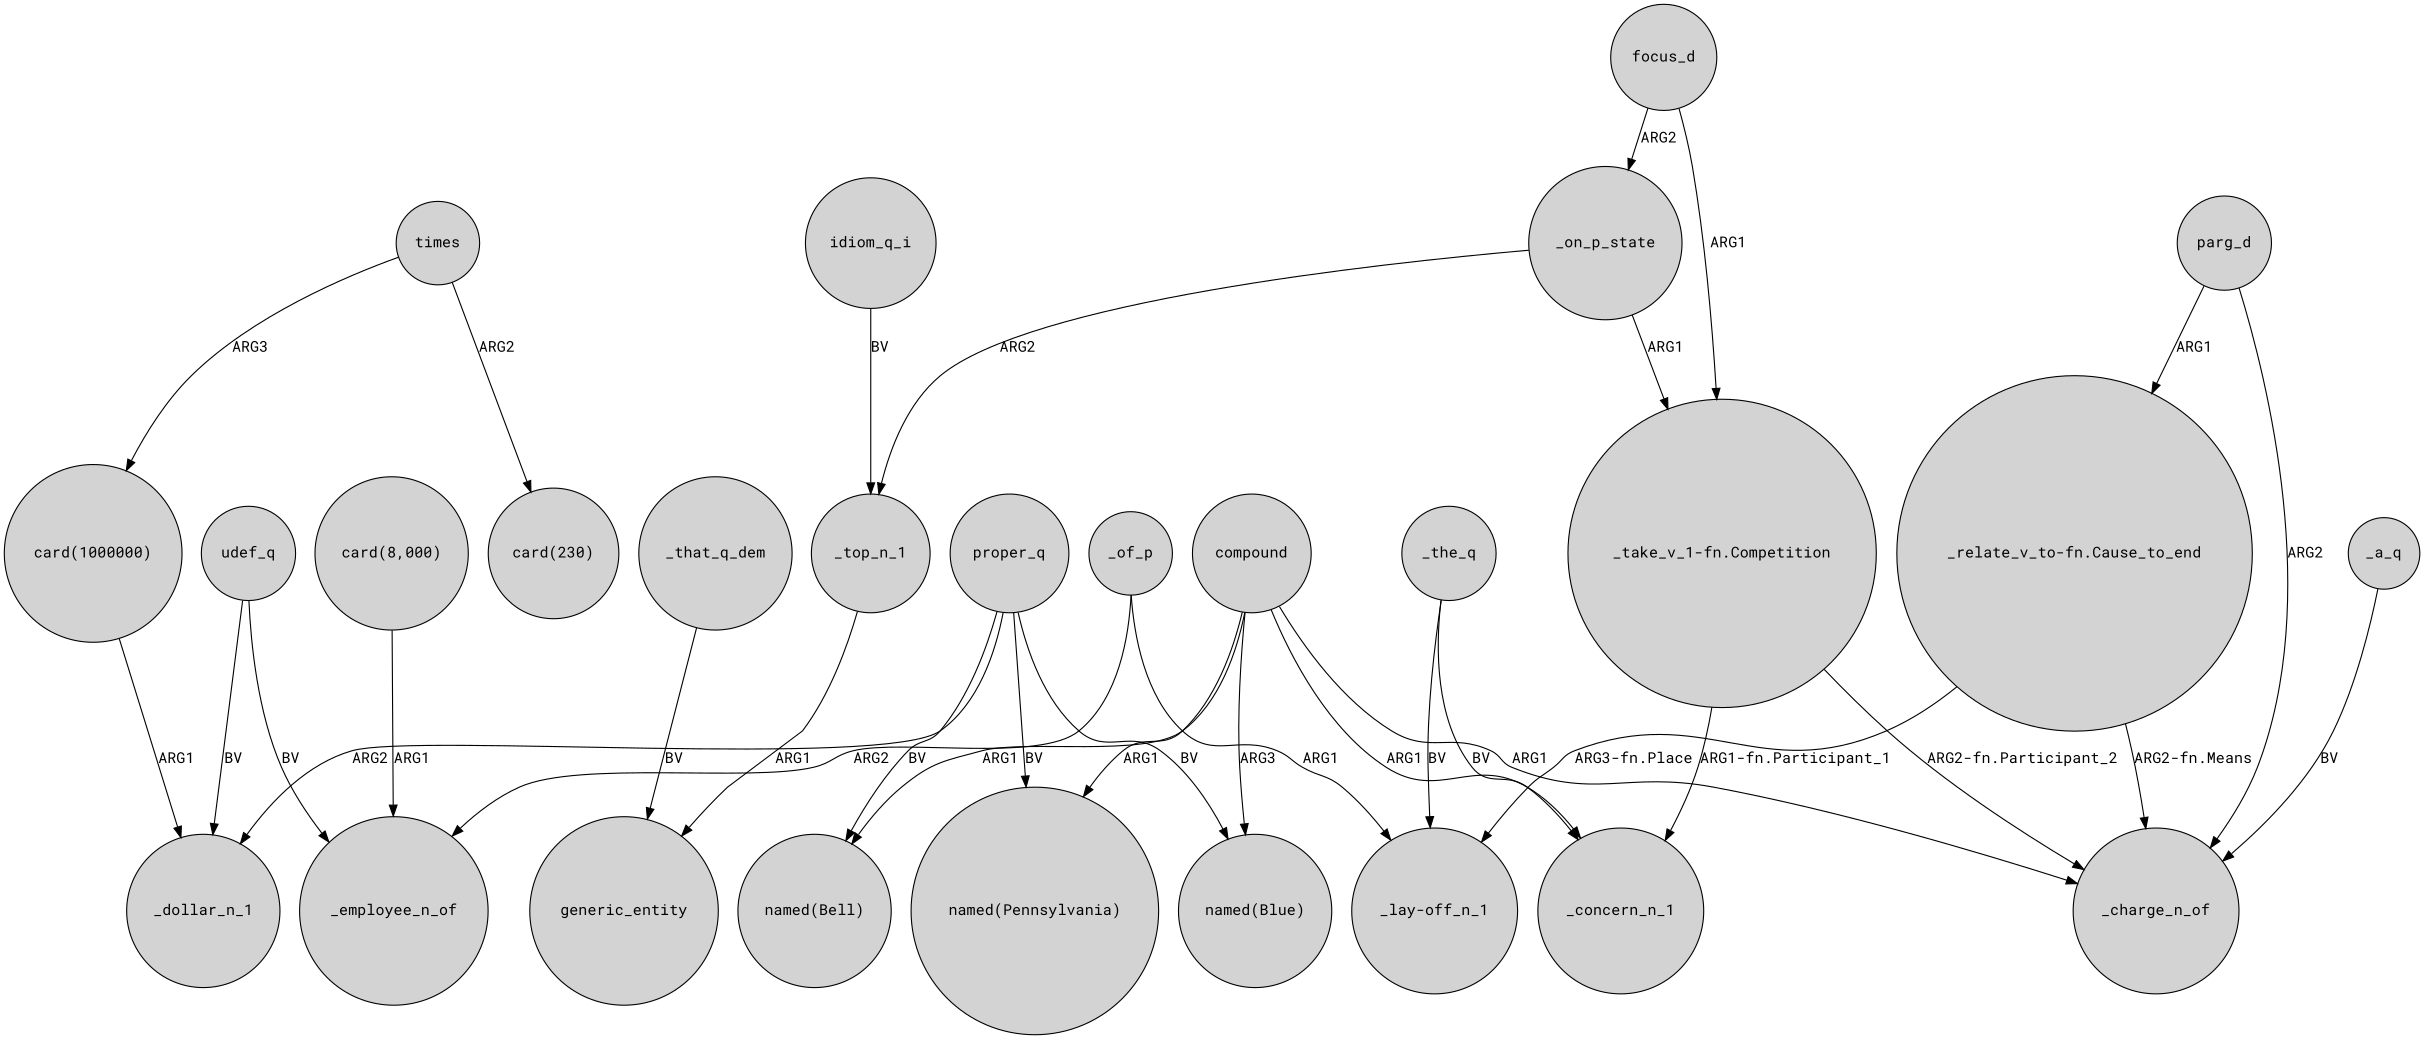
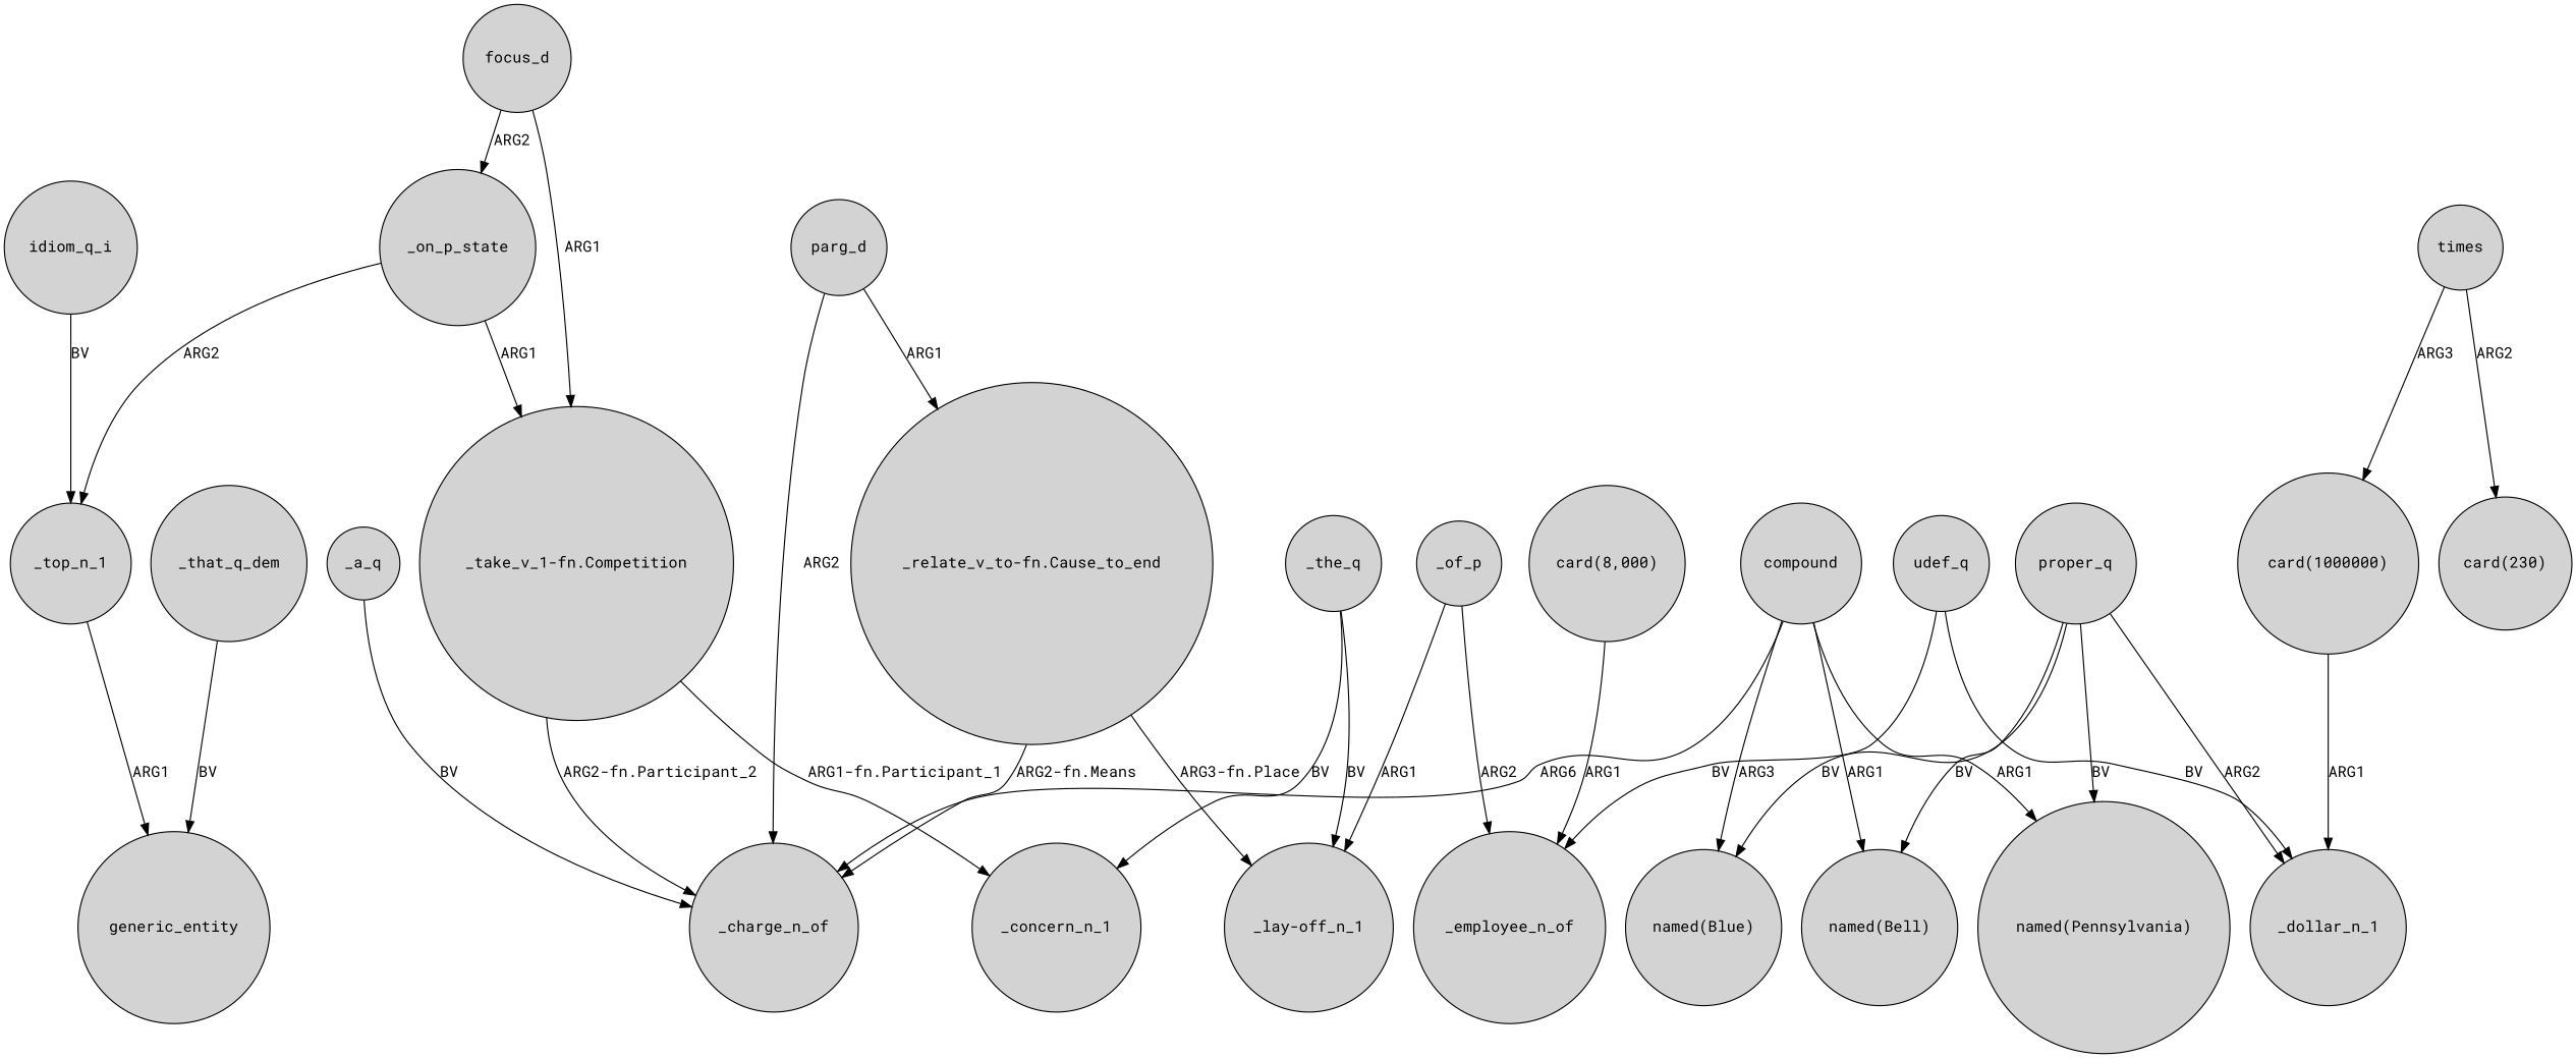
  digraph {
    fontname="Roboto Mono"
    node [fontname="Roboto Mono" shape=circle style=filled]
    edge [fontname="Roboto Mono"]
    _on_p_state
    _top_n_1
    "_take_v_1-fn.Competition"
    generic_entity
    _charge_n_of
    _concern_n_1
    "_relate_v_to-fn.Cause_to_end"
    "_lay-off_n_1"
    compound
    "named(Bell)"
    "named(Blue)"
    "named(Pennsylvania)"
    proper_q
    _dollar_n_1
    times
    "card(1000000)"
    "card(230)"
    _a_q
    _of_p
    _employee_n_of
    focus_d
    _the_q
    parg_d
    udef_q
    "card(8,000)"
    idiom_q_i
    _that_q_dem
    _on_p_state -> _top_n_1 [label=ARG2]
    _on_p_state -> "_take_v_1-fn.Competition" [label=ARG1]
    _top_n_1 -> generic_entity [label=ARG1]
    "_take_v_1-fn.Competition" -> _charge_n_of [label="ARG2-fn.Participant_2"]
    "_take_v_1-fn.Competition" -> _concern_n_1 [label="ARG1-fn.Participant_1"]
    "_relate_v_to-fn.Cause_to_end" -> _charge_n_of [label="ARG2-fn.Means"]
    "_relate_v_to-fn.Cause_to_end" -> "_lay-off_n_1" [label="ARG3-fn.Place"]
-   compound -> _charge_n_of [label=ARG1]
-   compound -> _concern_n_1 [label=ARG1]
+   compound -> _charge_n_of [label=ARG6]
    compound -> "named(Bell)" [label=ARG1]
    compound -> "named(Blue)" [label=ARG3]
    compound -> "named(Pennsylvania)" [label=ARG1]
    proper_q -> "named(Bell)" [label=BV]
    proper_q -> "named(Blue)" [label=BV]
    proper_q -> "named(Pennsylvania)" [label=BV]
    proper_q -> _dollar_n_1 [label=ARG2]
    times -> "card(1000000)" [label=ARG3]
    times -> "card(230)" [label=ARG2]
    "card(1000000)" -> _dollar_n_1 [label=ARG1]
    _a_q -> _charge_n_of [label=BV]
    _of_p -> "_lay-off_n_1" [label=ARG1]
    _of_p -> _employee_n_of [label=ARG2]
    focus_d -> _on_p_state [label=ARG2]
    focus_d -> "_take_v_1-fn.Competition" [label=ARG1]
    _the_q -> _concern_n_1 [label=BV]
    _the_q -> "_lay-off_n_1" [label=BV]
    parg_d -> _charge_n_of [label=ARG2]
    parg_d -> "_relate_v_to-fn.Cause_to_end" [label=ARG1]
    udef_q -> _dollar_n_1 [label=BV]
    udef_q -> _employee_n_of [label=BV]
    "card(8,000)" -> _employee_n_of [label=ARG1]
    idiom_q_i -> _top_n_1 [label=BV]
    _that_q_dem -> generic_entity [label=BV]
  }
